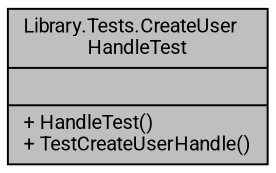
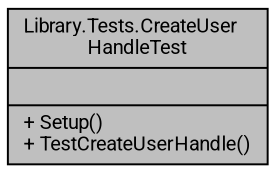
  digraph {
    fontname=Roboto
-   n1 [color=black fillcolor=grey75 fontcolor=black fontname=Roboto fontsize=10 height=0.2 label="{Library.Tests.CreateUser\lHandleTest\n||+ HandleTest()\l+ TestCreateUserHandle()\l}" shape=record style=filled width=0.4]
+   n1 [color=black fillcolor=grey75 fontcolor=black fontname=Roboto fontsize=10 height=0.2 label="{Library.Tests.CreateUser\lHandleTest\n||+ Setup()\l+ TestCreateUserHandle()\l}" shape=record style=filled width=0.4]
  }
